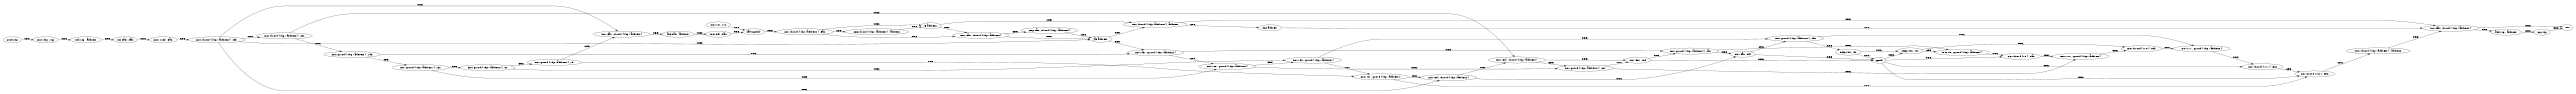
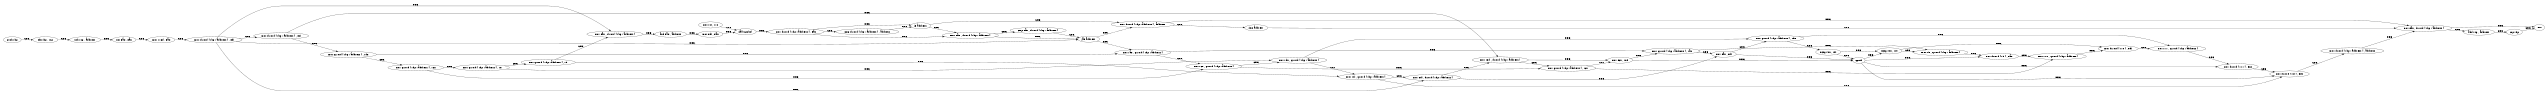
  digraph {
    rankdir=LR
    n1 [label="push rbp"]
-   n2 [label="mov rbp , rsp"]
+   n2 [label="edx rbp , rsp"]
    n3 [label="sub rsp , address"]
    n4 [label="xor eax , eax"]
    n5 [label="mov r18d , eax"]
    n6 [label="mov dword [ rbp - address ] , edi"]
    n7 [label="mov dword [ rbp - address ] , esi"]
    n8 [label="mov eax , dword [ rbp - address ]"]
    n9 [label="jae address"]
    n10 [label="mov edi , dword [ rbp - address ]"]
    n11 [label="mov qword [ rbp - address ] , rdx"]
    n12 [label="mov r8d , dword [ rbp - address ]"]
    n13 [label="and eax , address"]
    n14 [label="mov rax , qword [ rbp - address ]"]
    n15 [label="mov dword [ rbp - address ] , address"]
    n16 [label="mov eax , edi"]
    n17 [label="mov qword [ rbp - address ] , rcx"]
    n18 [label="mov qword [ rbp - address ] , rcx"]
    n19 [label="mov ecx , r8d"]
    n20 [label="mov qword [ rbp - address ] , r8"]
    n21 [label="mov rcx , qword [ rbp - address ]"]
    n22 [label="mov qword [ rbp - address ] , rax"]
    n23 [label="mov qword [ rbp - address ] , r9"]
    n24 [label="mov rdx , qword [ rbp - address ]"]
    n25 [label="mov rsi , qword [ rbp - address ]"]
    n26 [label="mov qword [ rbp - address ] , rdx"]
    n27 [label="mov dword [ rsi ] , edx"]
    n28 [label="mov edi , eax"]
    n29 [label="call symbol"]
    n30 [label="mov rsi , r10"]
    n31 [label="mov dword [ rbp - address ] , eax"]
    n32 [label="cmp dword [ rbp - address ] , address"]
    n33 [label="je address"]
    n34 [label="mov eax , dword [ rbp - address ]"]
    n35 [label="cmp eax , dword [ rbp - address ]"]
    n36 [label="jmp address"]
    n37 [label="mov eax , dword [ rbp - address ]"]
    n38 [label="add rsp , address"]
    n39 [label=retn]
    n40 [label="pop rbp"]
    n41 [label="mov r9 , qword [ rbp - address ]"]
    n42 [label="mov r10 , qword [ rbp - address ]"]
    n43 [label="xchg rbx , rdi"]
    n44 [label="mov r11 , qword [ rbp - address ]"]
    n45 [label="mov dword [ rbp - address ] , address"]
    n46 [label=cpuid]
    n47 [label="mov dword [ r10 ] , edi"]
    n48 [label="xchg rbx , rdi"]
    n49 [label="mov dword [ r9 ] , eax"]
    n50 [label="mov dword [ r11 ] , ecx"]
    n1 -> n2 [label=CFG]
    n2 -> n3 [label=CFG]
    n3 -> n4 [label=CFG]
    n4 -> n5 [label=CFG]
    n5 -> n6 [label=CFG]
    n6 -> n7 [label=CFG]
    n6 -> n8 [label=DFG]
    n6 -> n9 [label=DFG]
    n6 -> n10 [label=DFG]
    n7 -> n11 [label=CFG]
    n7 -> n12 [label=DFG]
    n8 -> n13 [label=DFG]
    n9 -> n14 [label=CFG]
    n9 -> n15 [label=CFG]
    n10 -> n12 [label=CFG]
    n10 -> n16 [label=DFG]
    n11 -> n14 [label=DFG]
    n11 -> n17 [label=CFG]
    n12 -> n18 [label=CFG]
    n12 -> n19 [label=DFG]
    n13 -> n28 [label=DFG]
    n14 -> n21 [label=CFG]
    n14 -> n22 [label=DFG]
    n15 -> n36 [label=CFG]
    n15 -> n37 [label=DFG]
    n16 -> n26 [label=CFG]
    n16 -> n46 [label=DFG]
    n17 -> n20 [label=CFG]
    n17 -> n21 [label=DFG]
    n18 -> n19 [label=CFG]
    n18 -> n42 [label=DFG]
    n19 -> n22 [label=CFG]
    n19 -> n46 [label=DFG]
    n20 -> n23 [label=CFG]
    n20 -> n24 [label=DFG]
    n21 -> n18 [label=DFG]
    n21 -> n24 [label=CFG]
    n22 -> n16 [label=CFG]
    n22 -> n41 [label=DFG]
    n23 -> n8 [label=CFG]
    n23 -> n25 [label=DFG]
    n24 -> n25 [label=CFG]
    n24 -> n26 [label=DFG]
    n25 -> n10 [label=CFG]
    n25 -> n27 [label=DFG]
    n26 -> n43 [label=CFG]
    n26 -> n44 [label=DFG]
    n27 -> n45 [label=CFG]
    n28 -> n29 [label=DFG]
    n29 -> n31 [label=DFG]
    n30 -> n29 [label=CFG]
    n31 -> n32 [label=CFG]
    n31 -> n33 [label=DFG]
    n31 -> n34 [label=DFG]
    n32 -> n33 [label=CFG]
    n33 -> n15 [label=CFG]
    n33 -> n34 [label=CFG]
    n34 -> n9 [label=DFG]
    n34 -> n35 [label=CFG]
    n35 -> n9 [label=CFG]
    n36 -> n37 [label=CFG]
    n37 -> n38 [label=CFG]
    n37 -> n39 [label=DFG]
    n38 -> n40 [label=CFG]
    n40 -> n39 [label=CFG]
    n41 -> n49 [label=DFG]
    n42 -> n47 [label=DFG]
    n43 -> n46 [label=CFG]
    n43 -> n48 [label=DFG]
    n44 -> n50 [label=DFG]
    n45 -> n37 [label=DFG]
    n46 -> n27 [label=DFG]
    n46 -> n48 [label=DFG]
    n46 -> n49 [label=DFG]
    n46 -> n50 [label=DFG]
    n47 -> n44 [label=CFG]
    n48 -> n41 [label=CFG]
    n48 -> n47 [label=DFG]
    n49 -> n42 [label=CFG]
    n50 -> n27 [label=CFG]
  }
